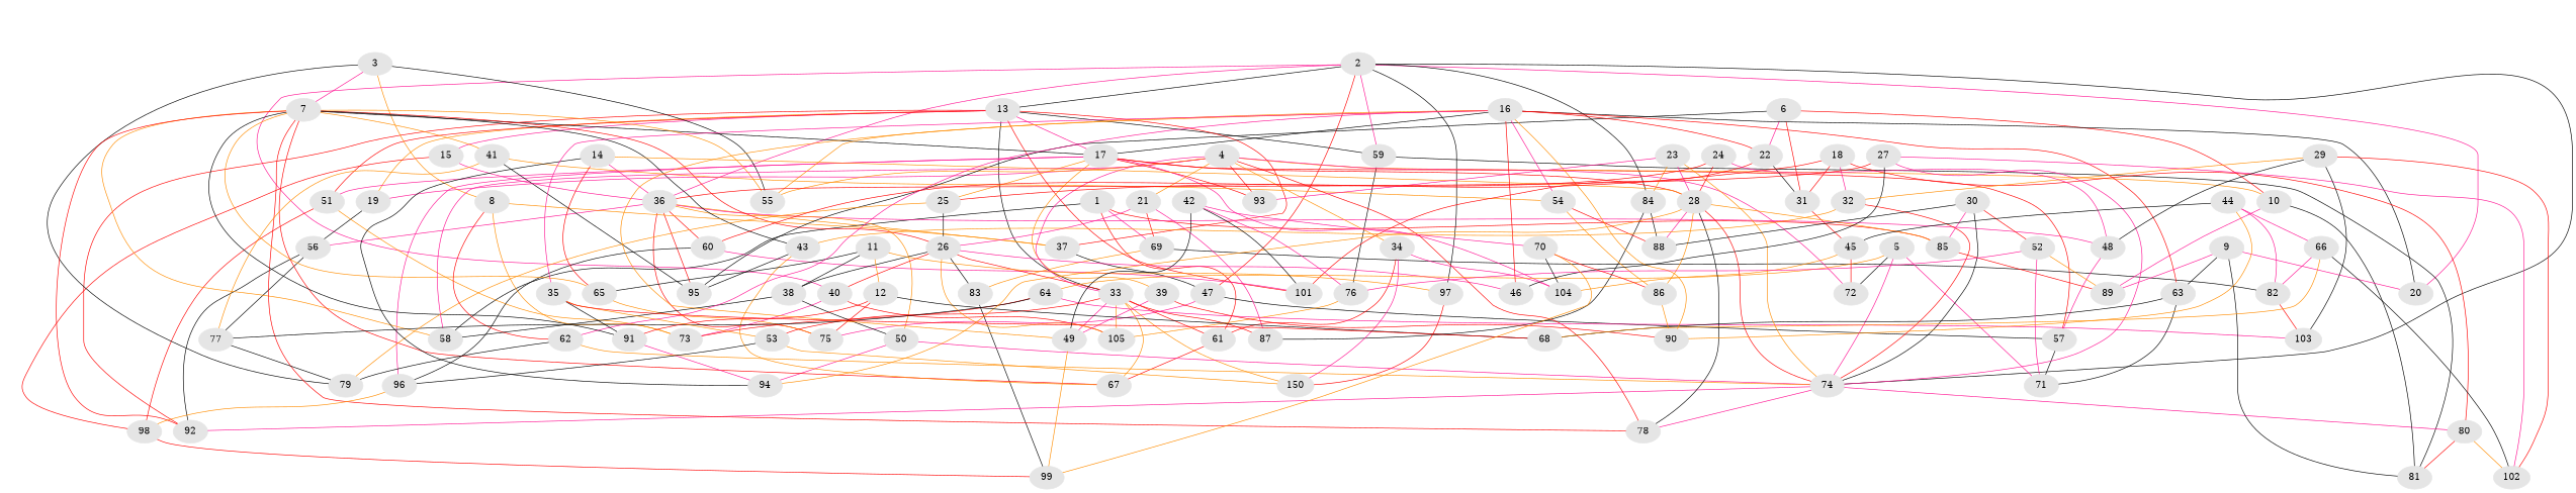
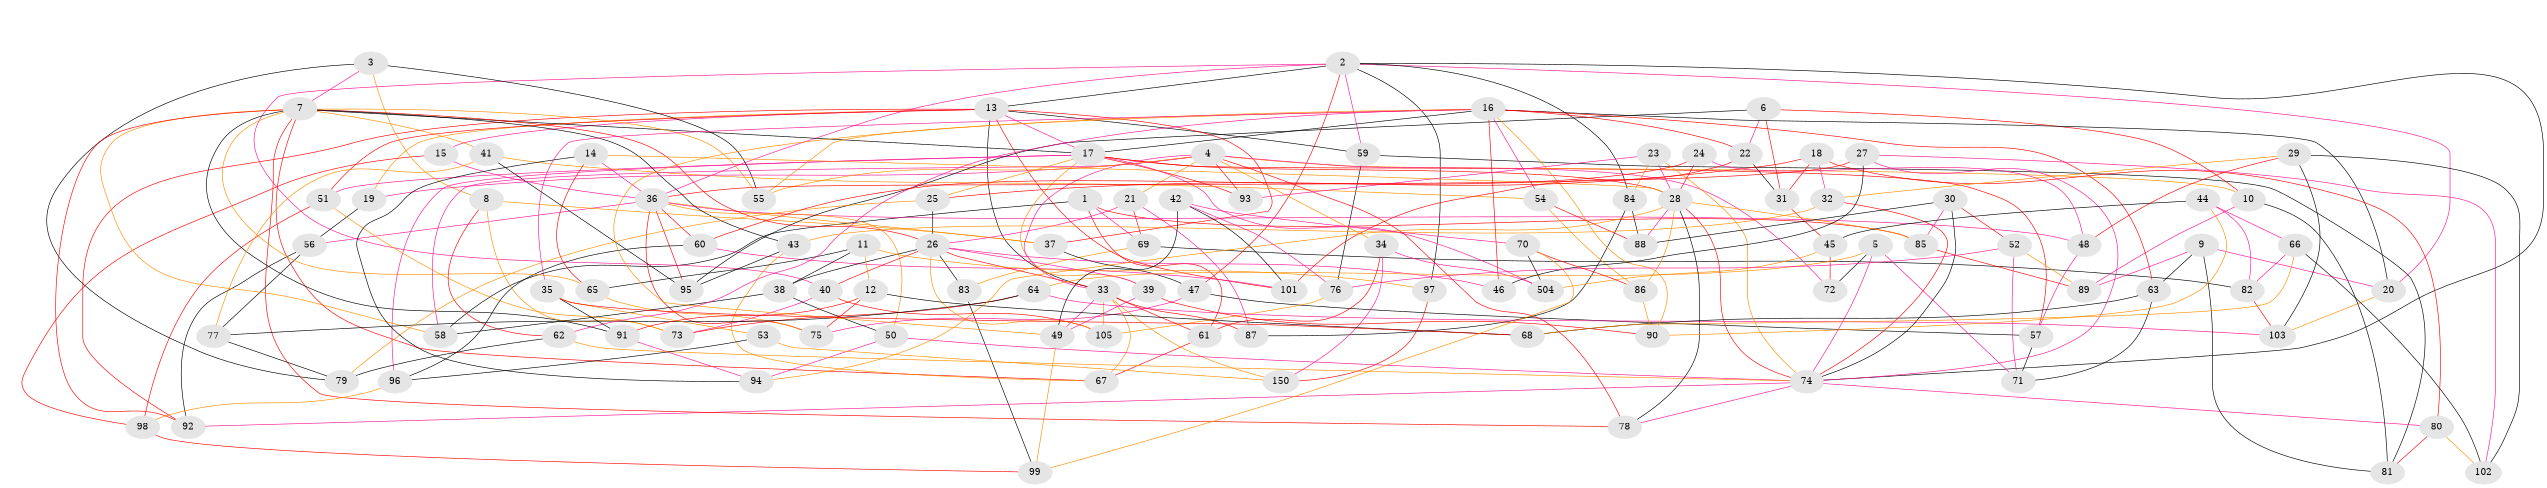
  graph {
    node [color=gray90 style=filled]
    edge [color=black weight=1.0]
    1
    58
    61
    69
    85
    67
    83
    82
    89
    2
    13
    20
    36
    40
    47
    59
    74
    84
    97
    19
    33
    17
    92
    37
    15
    51
    101
    103
    95
    75
    56
    48
    60
    50
    73
    105
    57
    81
    76
    78
    80
    87
    88
    n44 [label=150]
    3
    7
    8
    55
    79
    26
    41
    43
    65
    91
    62
    4
    10
    21
    34
    72
    93
    49
    53
-   104
+   104 [label=504]
    5
    64
    71
    77
    6
    22
    31
    45
    28
    25
    39
    96
    38
    46
    54
    94
    9
    63
    68
    11
    12
    98
    14
    86
    99
    16
    35
    90
    18
    32
    102
    23
    24
    27
    29
    30
    52
    42
    70
    44
    66
    1 -- 58
    1 -- 61 [color=red]
    1 -- 69 [color=deeppink]
    1 -- 85 [color=red]
    61 -- 67 [color=red]
    69 -- 83 [color=darkorange]
    69 -- 82
    85 -- 89 [color=red]
    83 -- 99
    82 -- 103 [color=red]
    2 -- 13 [weight=2.0]
    2 -- 20 [color=deeppink]
    2 -- 36 [color=deeppink]
    2 -- 40 [color=deeppink]
    2 -- 47 [color=red]
    2 -- 59 [color=deeppink]
    2 -- 74
    2 -- 84
    2 -- 97
    13 -- 59
    13 -- 19 [color=darkorange]
    13 -- 33 [weight=2.0]
    13 -- 17 [color=deeppink]
    13 -- 92 [color=red]
    13 -- 37 [color=red]
    13 -- 15 [color=deeppink]
    13 -- 51 [color=red]
    13 -- 101 [color=red]
+   20 -- 103 [color=darkorange]
    36 -- 37 [color=darkorange]
    36 -- 95 [color=red]
    36 -- 75 [color=red]
    36 -- 56 [color=deeppink]
    36 -- 48 [color=deeppink]
    36 -- 60 [color=red]
    36 -- 50 [color=darkorange]
    40 -- 73 [color=deeppink]
    40 -- 105 [color=red]
    47 -- 75 [color=deeppink]
    47 -- 57
    59 -- 81
    59 -- 76
    74 -- 92 [color=deeppink]
    74 -- 78 [color=deeppink]
    74 -- 80 [color=deeppink]
    84 -- 87
    84 -- 88
    97 -- n44 [color=red]
    19 -- 56
    33 -- 61 [color=red]
    33 -- 67 [color=darkorange]
    33 -- 105 [color=darkorange]
    33 -- 87 [color=red weight=2.0]
    33 -- n44 [color=darkorange]
    33 -- 49 [color=deeppink]
-   33 -- 53 [color=red]
    17 -- 51 [color=deeppink]
    17 -- 57 [color=red]
    17 -- 93 [color=red]
    17 -- 104 [color=deeppink]
    17 -- 28 [color=red weight=2.0]
    17 -- 25 [color=darkorange]
    17 -- 39 [color=darkorange]
    17 -- 96 [color=deeppink]
    37 -- 47
    15 -- 36 [color=deeppink weight=2.0]
    15 -- 98 [color=red]
    51 -- 73 [color=darkorange]
    51 -- 98 [color=red]
    56 -- 92
    56 -- 77
    48 -- 57 [color=deeppink]
    60 -- 101 [color=deeppink]
    60 -- 96
    50 -- 74 [color=deeppink]
    50 -- 94 [color=deeppink]
    57 -- 71
    76 -- 105 [color=darkorange]
    80 -- 81 [color=red]
    80 -- 102 [color=darkorange]
    3 -- 7 [color=deeppink]
    3 -- 8 [color=darkorange]
    3 -- 55
    3 -- 79
    7 -- 58 [color=darkorange]
    7 -- 67 [color=red]
    7 -- 17
    7 -- 92 [color=red]
    7 -- 78 [color=red]
    7 -- 55 [color=darkorange]
    7 -- 26 [color=red]
    7 -- 41 [color=darkorange]
    7 -- 43
    7 -- 65 [color=darkorange]
    7 -- 91
    8 -- 37 [color=darkorange]
    8 -- 73 [color=darkorange]
    8 -- 62 [color=red]
    26 -- 83 [weight=2.0]
    26 -- 40 [color=red]
    26 -- 33 [color=red]
    26 -- 105 [color=darkorange]
+   26 -- 39 [color=deeppink]
    26 -- 38
    26 -- 46 [color=deeppink]
    41 -- 95
    41 -- 77 [color=darkorange]
    41 -- 54 [color=darkorange]
    43 -- 67 [color=darkorange]
    43 -- 95
    65 -- 75 [color=darkorange]
    91 -- 94 [color=deeppink]
    62 -- 74 [color=darkorange]
    62 -- 79
    4 -- 58 [color=deeppink]
    4 -- 19 [color=deeppink weight=2.0]
    4 -- 33 [color=deeppink]
    4 -- 78 [color=red]
    4 -- 55 [color=darkorange]
    4 -- 10 [color=darkorange]
    4 -- 21 [color=darkorange]
    4 -- 34 [color=darkorange]
    4 -- 72 [color=deeppink]
    4 -- 93 [color=red weight=2.0]
    10 -- 89 [color=deeppink]
    10 -- 81
    21 -- 69 [color=red]
    21 -- 87 [color=deeppink]
    21 -- 26 [color=deeppink]
    34 -- 61 [color=red]
    34 -- n44 [color=deeppink]
    34 -- 104 [color=deeppink]
    49 -- 99 [color=darkorange]
    53 -- n44 [color=darkorange]
    53 -- 96
    5 -- 74 [color=deeppink]
    5 -- 72
    5 -- 64 [color=darkorange]
    5 -- 71 [color=deeppink]
    64 -- 103 [color=deeppink]
    64 -- 73 [color=red]
    64 -- 77
    77 -- 79
    6 -- 95
    6 -- 10 [color=red]
    6 -- 22 [color=deeppink]
    6 -- 31 [color=red]
    22 -- 101 [color=red]
    22 -- 31
    31 -- 45 [color=red]
    45 -- 72 [color=red]
    45 -- 104 [color=darkorange]
    28 -- 85 [color=darkorange]
    28 -- 74 [color=red]
    28 -- 78
    28 -- 88 [color=deeppink]
    28 -- 94 [color=darkorange]
    28 -- 86 [color=darkorange]
    25 -- 79 [color=darkorange]
    25 -- 26
    39 -- 49 [color=deeppink]
    39 -- 90 [color=red]
    96 -- 98 [color=darkorange]
    38 -- 58
    38 -- 50
    54 -- 88 [color=red]
    54 -- 86 [color=darkorange]
    9 -- 89 [color=deeppink]
    9 -- 20 [color=deeppink]
    9 -- 81
    9 -- 63
    63 -- 71
    63 -- 68
    11 -- 97 [color=darkorange]
    11 -- 65
    11 -- 38
    11 -- 12 [color=darkorange]
    12 -- 75 [color=red]
    12 -- 91 [color=red]
    12 -- 68
    98 -- 99 [color=red]
    14 -- 36 [color=deeppink]
    14 -- 65 [color=red]
    14 -- 28 [color=darkorange]
    14 -- 94
    86 -- 90 [color=darkorange]
    16 -- 20
    16 -- 17
    16 -- 55 [color=darkorange]
    16 -- 62 [color=deeppink]
    16 -- 49 [color=darkorange]
    16 -- 22 [color=red]
    16 -- 46 [color=red weight=2.0]
    16 -- 54 [color=deeppink]
    16 -- 63 [color=red]
    16 -- 35 [color=deeppink]
    16 -- 90 [color=darkorange]
    35 -- 91
    35 -- 53 [color=darkorange]
    35 -- 68 [color=red]
    18 -- 80 [color=red]
    18 -- 31 [color=red]
    18 -- 25 [color=red]
    18 -- 32 [color=deeppink]
    32 -- 74 [color=red]
    32 -- 43 [color=darkorange]
    23 -- 74 [color=darkorange]
    23 -- 84 [color=darkorange]
    23 -- 93 [color=deeppink]
    23 -- 28 [color=deeppink]
    24 -- 48 [color=deeppink]
    24 -- 60 [color=red]
    24 -- 28 [color=red weight=2.0]
    27 -- 36 [color=red]
    27 -- 74 [color=deeppink]
    27 -- 46
    27 -- 102 [color=deeppink]
    29 -- 103
-   29 -- 48
+   29 -- 48 [color=red]
    29 -- 32 [color=darkorange]
-   29 -- 102 [color=red]
+   29 -- 102
    30 -- 85 [color=deeppink]
    30 -- 74
    30 -- 88
    30 -- 52 [color=red]
    52 -- 89 [color=darkorange]
    52 -- 76 [color=deeppink]
    52 -- 71 [color=deeppink]
    42 -- 101
    42 -- 76 [color=deeppink]
    42 -- 49
    42 -- 70 [color=deeppink]
    70 -- 104
    70 -- 86 [color=red]
    70 -- 99 [color=darkorange]
    44 -- 82 [color=deeppink]
    44 -- 45
    44 -- 90 [color=darkorange]
    44 -- 66 [color=deeppink]
    66 -- 82 [color=deeppink]
    66 -- 68 [color=darkorange]
    66 -- 102
  }
